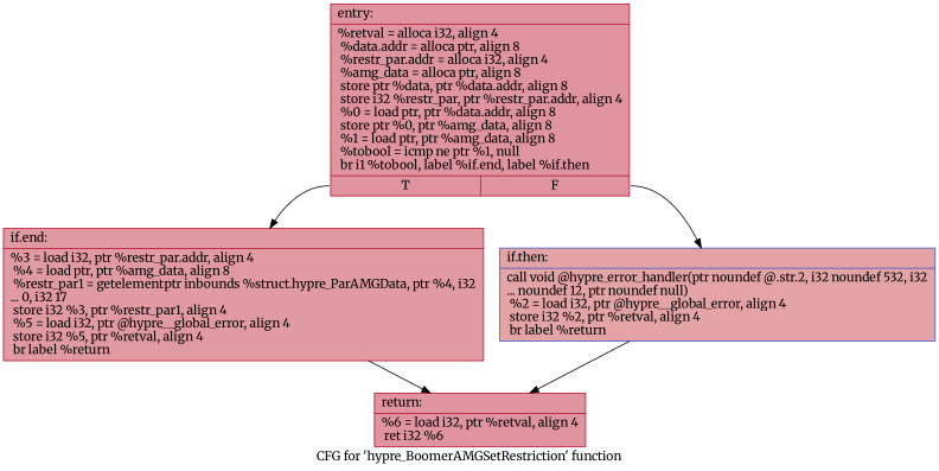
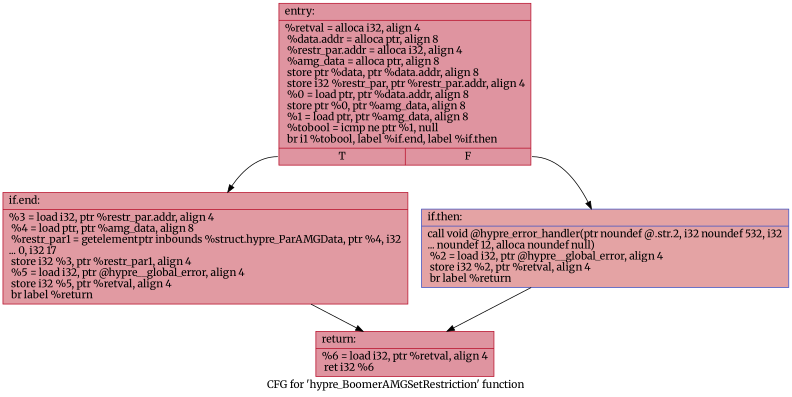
  digraph {
    label="CFG for 'hypre_BoomerAMGSetRestriction' function"
    fontname=Merriweather
    node [color="#b70d28ff" fillcolor="#b70d2870" fontname=Merriweather shape=record style=filled]
    edge [fontname=Merriweather]
    n1 [label="{entry:\l|  %retval = alloca i32, align 4\l  %data.addr = alloca ptr, align 8\l  %restr_par.addr = alloca i32, align 4\l  %amg_data = alloca ptr, align 8\l  store ptr %data, ptr %data.addr, align 8\l  store i32 %restr_par, ptr %restr_par.addr, align 4\l  %0 = load ptr, ptr %data.addr, align 8\l  store ptr %0, ptr %amg_data, align 8\l  %1 = load ptr, ptr %amg_data, align 8\l  %tobool = icmp ne ptr %1, null\l  br i1 %tobool, label %if.end, label %if.then\l|{<s0>T|<s1>F}}"]
    n2 [fillcolor="#bb1b2c70" label="{if.end:\l|  %3 = load i32, ptr %restr_par.addr, align 4\l  %4 = load ptr, ptr %amg_data, align 8\l  %restr_par1 = getelementptr inbounds %struct.hypre_ParAMGData, ptr %4, i32\l... 0, i32 17\l  store i32 %3, ptr %restr_par1, align 4\l  %5 = load i32, ptr @hypre__global_error, align 4\l  store i32 %5, ptr %retval, align 4\l  br label %return\l}"]
-   n3 [color="#3d50c3ff" fillcolor="#c32e3170" label="{if.then:\l|  call void @hypre_error_handler(ptr noundef @.str.2, i32 noundef 532, i32\l... noundef 12, ptr noundef null)\l  %2 = load i32, ptr @hypre__global_error, align 4\l  store i32 %2, ptr %retval, align 4\l  br label %return\l}"]
+   n3 [color="#3d50c3ff" fillcolor="#c32e3170" label="{if.then:\l|  call void @hypre_error_handler(ptr noundef @.str.2, i32 noundef 532, i32\l... noundef 12, alloca noundef null)\l  %2 = load i32, ptr @hypre__global_error, align 4\l  store i32 %2, ptr %retval, align 4\l  br label %return\l}"]
    n4 [label="{return:\l|  %6 = load i32, ptr %retval, align 4\l  ret i32 %6\l}"]
    n1 -> n2 [tailport=s0]
    n1 -> n3 [tailport=s1]
    n2 -> n4
    n3 -> n4
  }
